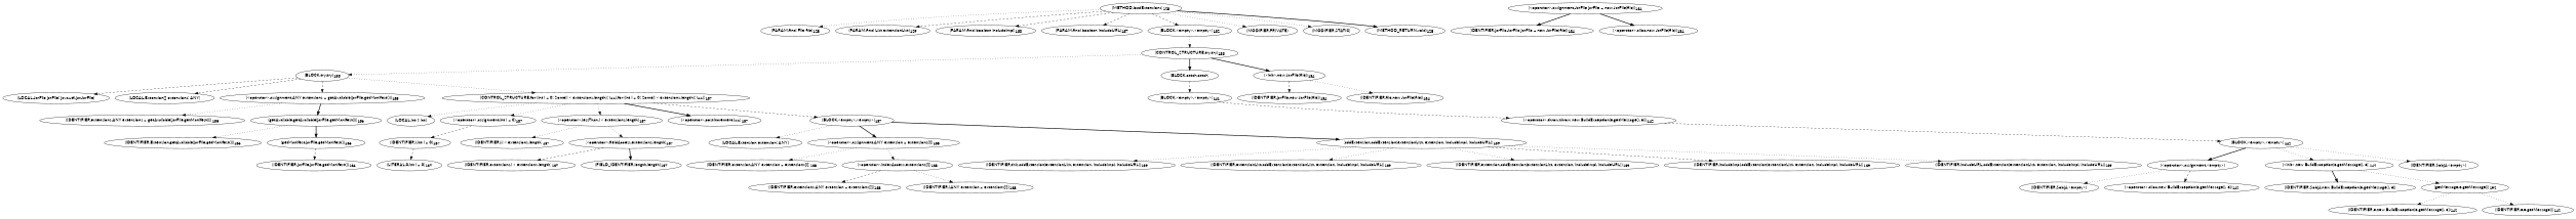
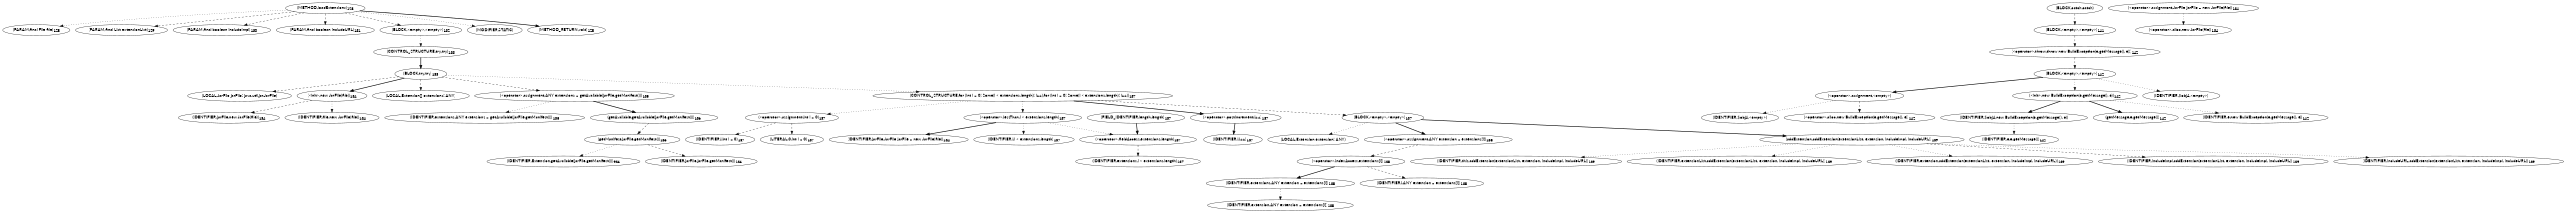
  digraph {
    fontname=Lato
    node [fontname=Lato]
    edge [fontname=Lato style=dotted]
    n1 [label=<(METHOD,loadExtensions)<SUB>128</SUB>>]
    n2 [label=<(PARAM,final File file)<SUB>128</SUB>>]
    n3 [label=<(PARAM,final List extensionList)<SUB>129</SUB>>]
    n4 [label=<(PARAM,final boolean includeImpl)<SUB>130</SUB>>]
-   n5 [label=<(PARAM,final boolean includeURL)<SUB>137</SUB>>]
+   n5 [label=<(PARAM,final boolean includeURL)<SUB>131</SUB>>]
    n6 [label=<(BLOCK,&lt;empty&gt;,&lt;empty&gt;)<SUB>132</SUB>>]
-   n7 [label=<(MODIFIER,PRIVATE)>]
    n8 [label=<(MODIFIER,STATIC)>]
    n9 [label=<(METHOD_RETURN,void)<SUB>128</SUB>>]
    n10 [label=<(CONTROL_STRUCTURE,try,try)<SUB>133</SUB>>]
    n11 [label=<(BLOCK,try,try)<SUB>133</SUB>>]
    n12 [label=<(BLOCK,catch,catch)>]
    n13 [label=<(LOCAL,JarFile jarFile: java.util.jar.JarFile)>]
    n14 [label=<(&lt;init&gt;,new JarFile(file))<SUB>134</SUB>>]
    n15 [label=<(LOCAL,Extension[] extensions: ANY)>]
    n16 [label=<(&lt;operator&gt;.assignment,ANY extensions = getAvailable(jarFile.getManifest()))<SUB>135</SUB>>]
    n17 [label=<(CONTROL_STRUCTURE,for (int i = 0; Some(i &lt; extensions.length); i++),for (int i = 0; Some(i &lt; extensions.length); i++))<SUB>137</SUB>>]
    n18 [label=<(BLOCK,&lt;empty&gt;,&lt;empty&gt;)<SUB>141</SUB>>]
    n19 [label=<(&lt;operator&gt;.assignment,JarFile jarFile = new JarFile(file))<SUB>134</SUB>>]
    n20 [label=<(IDENTIFIER,jarFile,JarFile jarFile = new JarFile(file))<SUB>134</SUB>>]
    n21 [label=<(&lt;operator&gt;.alloc,new JarFile(file))<SUB>134</SUB>>]
    n22 [label=<(IDENTIFIER,jarFile,new JarFile(file))<SUB>134</SUB>>]
    n23 [label=<(IDENTIFIER,file,new JarFile(file))<SUB>134</SUB>>]
    n24 [label=<(IDENTIFIER,extensions,ANY extensions = getAvailable(jarFile.getManifest()))<SUB>135</SUB>>]
    n25 [label=<(getAvailable,getAvailable(jarFile.getManifest()))<SUB>136</SUB>>]
-   n26 [label=<(LOCAL,int i: int)>]
    n27 [label=<(&lt;operator&gt;.assignment,int i = 0)<SUB>137</SUB>>]
    n28 [label=<(&lt;operator&gt;.lessThan,i &lt; extensions.length)<SUB>137</SUB>>]
    n29 [label=<(&lt;operator&gt;.postIncrement,i++)<SUB>137</SUB>>]
    n30 [label=<(BLOCK,&lt;empty&gt;,&lt;empty&gt;)<SUB>137</SUB>>]
-   n31 [label=<(IDENTIFIER,Extension,getAvailable(jarFile.getManifest()))<SUB>136</SUB>>]
+   n31 [label=<(IDENTIFIER,Extension,getAvailable(jarFile.getManifest()))<SUB>936</SUB>>]
    n32 [label=<(getManifest,jarFile.getManifest())<SUB>136</SUB>>]
    n33 [label=<(IDENTIFIER,jarFile,jarFile.getManifest())<SUB>136</SUB>>]
    n34 [label=<(IDENTIFIER,i,int i = 0)<SUB>137</SUB>>]
    n35 [label=<(LITERAL,0,int i = 0)<SUB>137</SUB>>]
    n36 [label=<(IDENTIFIER,i,i &lt; extensions.length)<SUB>137</SUB>>]
    n37 [label=<(&lt;operator&gt;.fieldAccess,extensions.length)<SUB>137</SUB>>]
+   n38 [label=<(IDENTIFIER,i,i++)<SUB>137</SUB>>]
    n39 [label=<(LOCAL,Extension extension: ANY)>]
    n40 [label=<(&lt;operator&gt;.assignment,ANY extension = extensions[i])<SUB>138</SUB>>]
    n41 [label=<(addExtension,addExtension(extensionList, extension, includeImpl, includeURL))<SUB>139</SUB>>]
    n42 [label=<(IDENTIFIER,extensions,i &lt; extensions.length)<SUB>137</SUB>>]
    n43 [label=<(FIELD_IDENTIFIER,length,length)<SUB>137</SUB>>]
    n44 [label=<(IDENTIFIER,extension,ANY extension = extensions[i])<SUB>138</SUB>>]
    n45 [label=<(&lt;operator&gt;.indexAccess,extensions[i])<SUB>138</SUB>>]
    n46 [label=<(IDENTIFIER,this,addExtension(extensionList, extension, includeImpl, includeURL))<SUB>139</SUB>>]
    n47 [label=<(IDENTIFIER,extensionList,addExtension(extensionList, extension, includeImpl, includeURL))<SUB>139</SUB>>]
    n48 [label=<(IDENTIFIER,extension,addExtension(extensionList, extension, includeImpl, includeURL))<SUB>139</SUB>>]
    n49 [label=<(IDENTIFIER,includeImpl,addExtension(extensionList, extension, includeImpl, includeURL))<SUB>139</SUB>>]
    n50 [label=<(IDENTIFIER,includeURL,addExtension(extensionList, extension, includeImpl, includeURL))<SUB>139</SUB>>]
    n51 [label=<(IDENTIFIER,extensions,ANY extension = extensions[i])<SUB>138</SUB>>]
    n52 [label=<(IDENTIFIER,i,ANY extension = extensions[i])<SUB>138</SUB>>]
    n53 [label=<(&lt;operator&gt;.throw,throw new BuildException(e.getMessage(), e);)<SUB>142</SUB>>]
    n54 [label=<(BLOCK,&lt;empty&gt;,&lt;empty&gt;)<SUB>142</SUB>>]
    n55 [label=<(&lt;operator&gt;.assignment,&lt;empty&gt;)>]
    n56 [label=<(&lt;init&gt;,new BuildException(e.getMessage(), e))<SUB>142</SUB>>]
    n57 [label=<(IDENTIFIER,$obj4,&lt;empty&gt;)>]
    n58 [label=<(IDENTIFIER,$obj4,&lt;empty&gt;)>]
    n59 [label=<(&lt;operator&gt;.alloc,new BuildException(e.getMessage(), e))<SUB>142</SUB>>]
    n60 [label=<(IDENTIFIER,$obj4,new BuildException(e.getMessage(), e))>]
-   n61 [label=<(getMessage,e.getMessage())<SUB>192</SUB>>]
+   n61 [label=<(getMessage,e.getMessage())<SUB>142</SUB>>]
    n62 [label=<(IDENTIFIER,e,new BuildException(e.getMessage(), e))<SUB>142</SUB>>]
    n63 [label=<(IDENTIFIER,e,e.getMessage())<SUB>142</SUB>>]
    n1 -> n2
    n1 -> n3 [style=dashed]
    n1 -> n4 [style=dashed]
    n1 -> n5 [style=dashed]
    n1 -> n6 [style=dashed]
-   n1 -> n7
    n1 -> n8
    n1 -> n9 [style=bold]
    n6 -> n10
-   n10 -> n11
-   n10 -> n12 [style=bold]
+   n10 -> n11 [style=bold]
    n11 -> n13 [style=dashed]
-   n10 -> n14 [style=bold]
+   n11 -> n14 [style=bold]
    n11 -> n15 [style=dashed]
    n11 -> n16 [style=dashed]
    n11 -> n17
    n12 -> n18 [style=dashed]
    n14 -> n22 [style=dashed]
    n14 -> n23
    n16 -> n24
    n16 -> n25 [style=bold]
-   n17 -> n26
    n17 -> n27
    n17 -> n28
    n17 -> n29 [style=bold]
    n17 -> n30 [style=dashed]
    n18 -> n53 [style=dashed]
-   n19 -> n20 [style=bold]
-   n19 -> n21 [style=bold]
-   n25 -> n31
-   n25 -> n32 [style=bold]
+   n28 -> n20 [style=bold]
+   n19 -> n21
+   n32 -> n31
+   n25 -> n32 [style=dashed]
    n27 -> n34 [style=dashed]
-   n34 -> n35 [style=dashed]
+   n27 -> n35 [style=dashed]
    n28 -> n36
    n28 -> n37
+   n29 -> n38 [style=bold]
    n30 -> n39
    n30 -> n40 [style=bold]
    n30 -> n41 [style=bold]
    n32 -> n33 [style=dashed]
    n37 -> n42 [style=dashed]
-   n37 -> n43 [style=bold]
-   n40 -> n44
-   n40 -> n45
+   n43 -> n37 [style=bold]
+   n51 -> n44
+   n40 -> n45 [style=dashed]
    n41 -> n46
    n41 -> n47
    n41 -> n48
    n41 -> n49 [style=dashed]
    n41 -> n50
-   n45 -> n51 [style=dashed]
-   n45 -> n52
+   n45 -> n51 [style=bold]
+   n45 -> n52 [style=dashed]
    n53 -> n54 [style=dashed]
    n54 -> n55 [style=bold]
    n54 -> n56
    n54 -> n57
    n55 -> n58
    n55 -> n59 [style=dashed]
    n56 -> n60 [style=bold]
-   n56 -> n61
-   n61 -> n62
-   n61 -> n63
+   n56 -> n61 [style=bold]
+   n56 -> n62
+   n60 -> n63
  }
